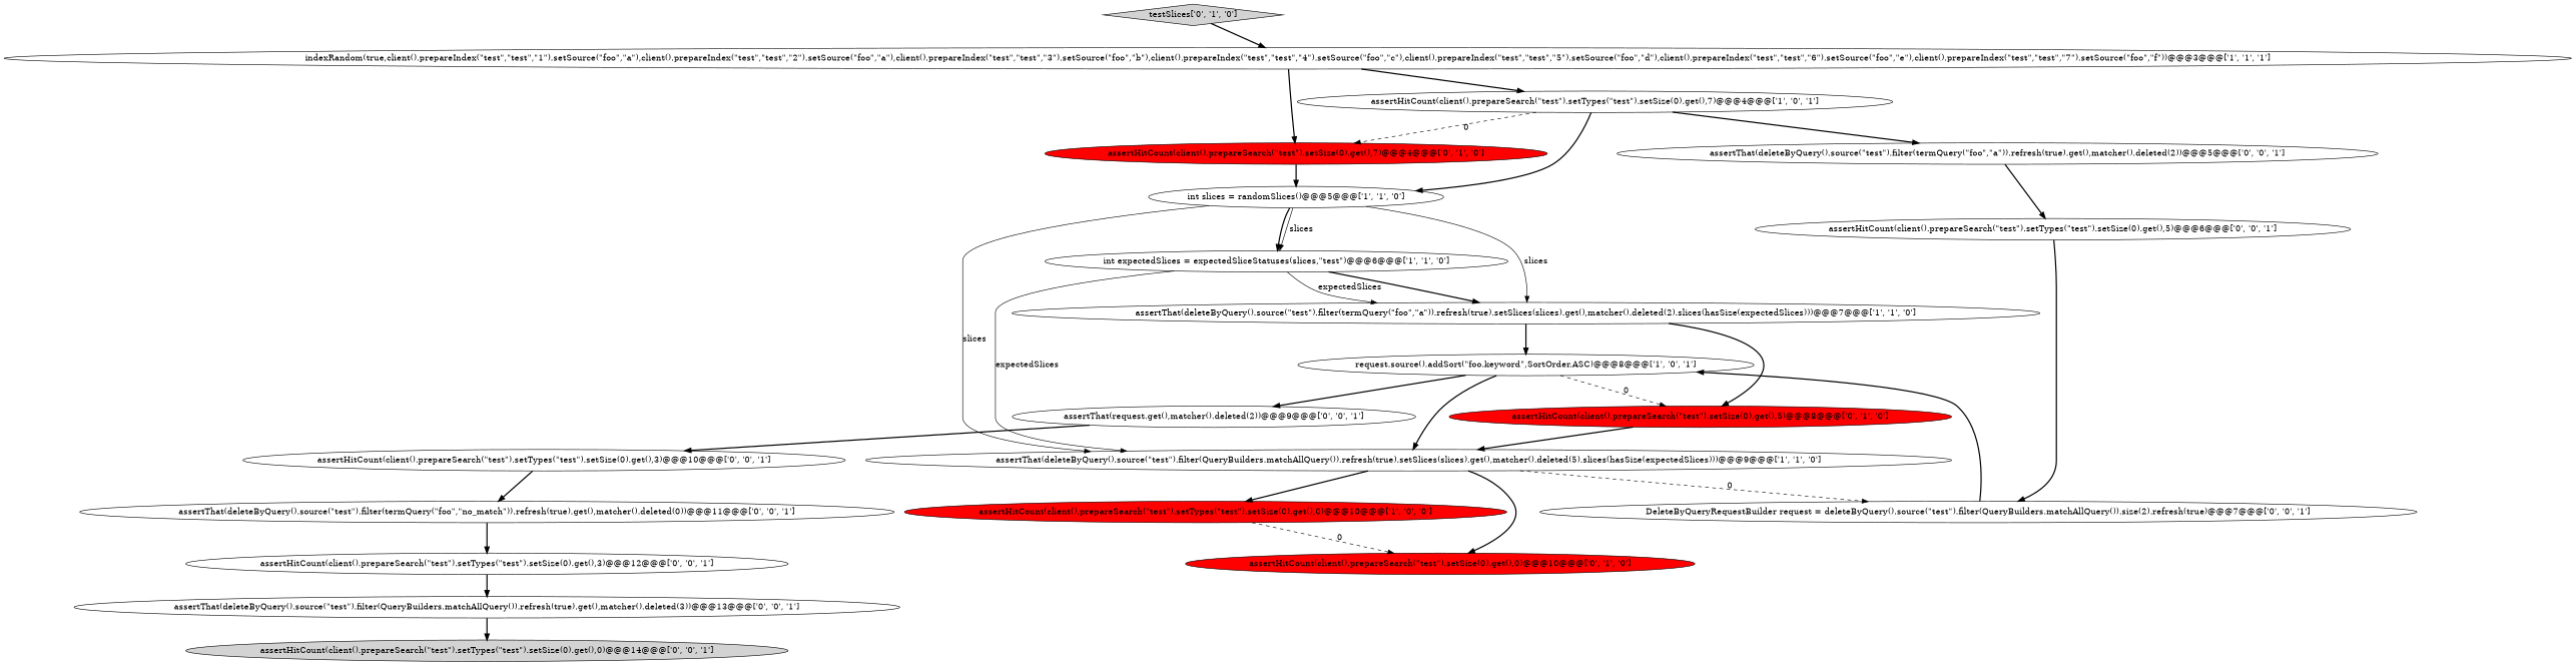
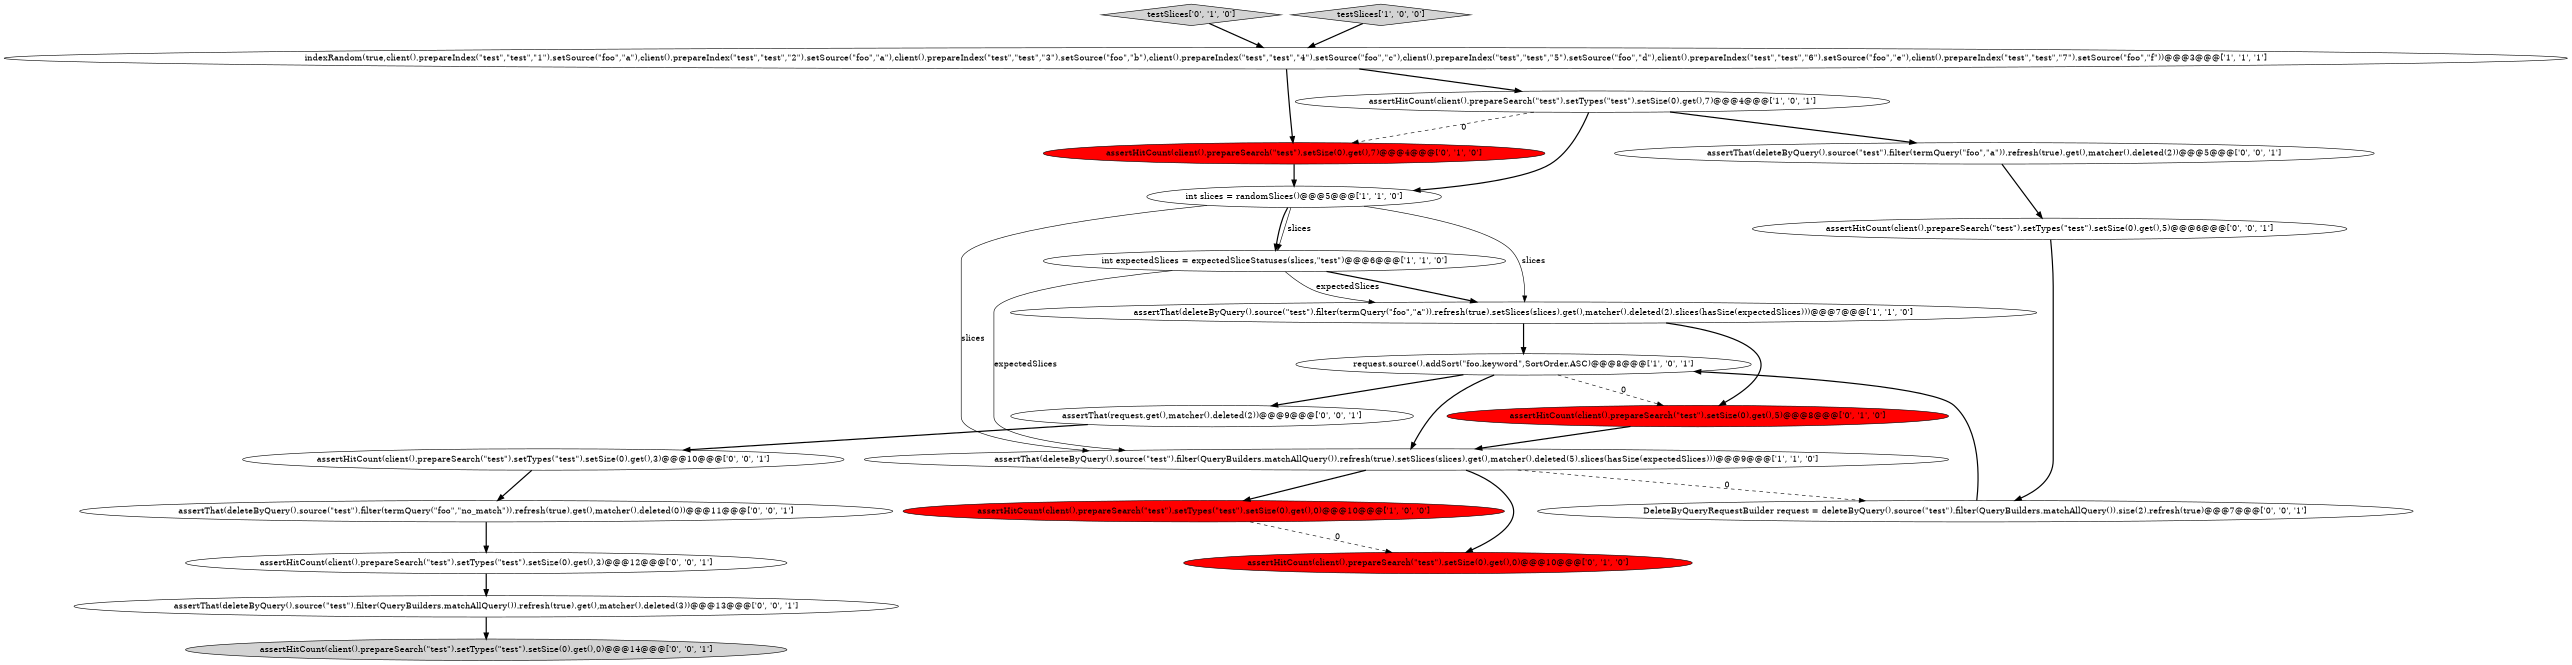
  digraph {
    node [fillcolor=white shape=ellipse style=filled]
    edge [style=bold]
    n1 [fillcolor=lightgray label="assertHitCount(client().prepareSearch(\"test\").setTypes(\"test\").setSize(0).get(),0)@@@14@@@['0', '0', '1']"]
    n2 [label="assertHitCount(client().prepareSearch(\"test\").setTypes(\"test\").setSize(0).get(),7)@@@4@@@['1', '0', '1']"]
    n3 [label="assertThat(deleteByQuery().source(\"test\").filter(termQuery(\"foo\",\"a\")).refresh(true).get(),matcher().deleted(2))@@@5@@@['0', '0', '1']"]
    n4 [label="int slices = randomSlices()@@@5@@@['1', '1', '0']"]
    n5 [fillcolor=red label="assertHitCount(client().prepareSearch(\"test\").setSize(0).get(),7)@@@4@@@['0', '1', '0']"]
    n6 [label="assertHitCount(client().prepareSearch(\"test\").setTypes(\"test\").setSize(0).get(),5)@@@6@@@['0', '0', '1']"]
    n7 [label="assertThat(deleteByQuery().source(\"test\").filter(QueryBuilders.matchAllQuery()).refresh(true).setSlices(slices).get(),matcher().deleted(5).slices(hasSize(expectedSlices)))@@@9@@@['1', '1', '0']"]
    n8 [label="int expectedSlices = expectedSliceStatuses(slices,\"test\")@@@6@@@['1', '1', '0']"]
    n9 [label="assertThat(deleteByQuery().source(\"test\").filter(termQuery(\"foo\",\"a\")).refresh(true).setSlices(slices).get(),matcher().deleted(2).slices(hasSize(expectedSlices)))@@@7@@@['1', '1', '0']"]
    n10 [label="DeleteByQueryRequestBuilder request = deleteByQuery().source(\"test\").filter(QueryBuilders.matchAllQuery()).size(2).refresh(true)@@@7@@@['0', '0', '1']"]
    n11 [fillcolor=red label="assertHitCount(client().prepareSearch(\"test\").setTypes(\"test\").setSize(0).get(),0)@@@10@@@['1', '0', '0']"]
    n12 [fillcolor=red label="assertHitCount(client().prepareSearch(\"test\").setSize(0).get(),0)@@@10@@@['0', '1', '0']"]
    n13 [label="indexRandom(true,client().prepareIndex(\"test\",\"test\",\"1\").setSource(\"foo\",\"a\"),client().prepareIndex(\"test\",\"test\",\"2\").setSource(\"foo\",\"a\"),client().prepareIndex(\"test\",\"test\",\"3\").setSource(\"foo\",\"b\"),client().prepareIndex(\"test\",\"test\",\"4\").setSource(\"foo\",\"c\"),client().prepareIndex(\"test\",\"test\",\"5\").setSource(\"foo\",\"d\"),client().prepareIndex(\"test\",\"test\",\"6\").setSource(\"foo\",\"e\"),client().prepareIndex(\"test\",\"test\",\"7\").setSource(\"foo\",\"f\"))@@@3@@@['1', '1', '1']"]
    n14 [label="request.source().addSort(\"foo.keyword\",SortOrder.ASC)@@@8@@@['1', '0', '1']"]
    n15 [fillcolor=red label="assertHitCount(client().prepareSearch(\"test\").setSize(0).get(),5)@@@8@@@['0', '1', '0']"]
    n16 [label="assertThat(request.get(),matcher().deleted(2))@@@9@@@['0', '0', '1']"]
    n17 [label="assertHitCount(client().prepareSearch(\"test\").setTypes(\"test\").setSize(0).get(),3)@@@12@@@['0', '0', '1']"]
    n18 [label="assertThat(deleteByQuery().source(\"test\").filter(QueryBuilders.matchAllQuery()).refresh(true).get(),matcher().deleted(3))@@@13@@@['0', '0', '1']"]
    n19 [label="assertThat(deleteByQuery().source(\"test\").filter(termQuery(\"foo\",\"no_match\")).refresh(true).get(),matcher().deleted(0))@@@11@@@['0', '0', '1']"]
    n20 [label="assertHitCount(client().prepareSearch(\"test\").setTypes(\"test\").setSize(0).get(),3)@@@10@@@['0', '0', '1']"]
    n21 [fillcolor=lightgray label="testSlices['0', '1', '0']" shape=diamond]
+   n22 [fillcolor=lightgray label="testSlices['1', '0', '0']" shape=diamond]
    n2 -> n3
    n2 -> n4
    n2 -> n5 [label=0 style=dashed]
    n3 -> n6
    n4 -> n7 [label=slices style=solid]
    n4 -> n8
    n4 -> n8 [label=slices style=solid]
    n4 -> n9 [label=slices style=solid]
    n5 -> n4
    n6 -> n10
    n7 -> n10 [label=0 style=dashed]
    n7 -> n11
    n7 -> n12
    n8 -> n7 [label=expectedSlices style=solid]
    n8 -> n9
    n8 -> n9 [label=expectedSlices style=solid]
    n9 -> n14
    n9 -> n15
    n10 -> n14
    n11 -> n12 [label=0 style=dashed]
    n13 -> n2
    n13 -> n5
    n14 -> n7
    n14 -> n15 [label=0 style=dashed]
    n14 -> n16
    n15 -> n7
    n16 -> n20
    n17 -> n18
    n18 -> n1
    n19 -> n17
    n20 -> n19
    n21 -> n13
+   n22 -> n13
  }
